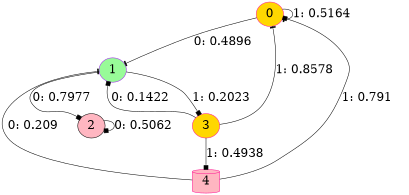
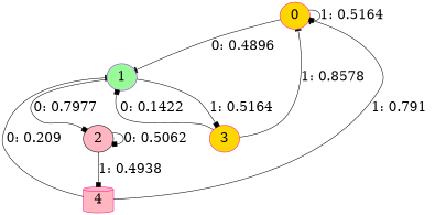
  digraph {
    node [color=deeppink fillcolor=gold fontsize=24 shape=ellipse style=filled]
    edge [arrowhead=box fontsize=24]
    0
    1 [color=purple fillcolor=palegreen]
    2 [color=black fillcolor=lightpink]
    3
    4 [fillcolor=lightpink shape=cylinder]
    0 -> 0 [arrowhead=tee label="1: 0.5164   "]
    0 -> 1 [arrowhead=tee label="0: 0.4896   "]
    1 -> 2 [label="0: 0.7977   "]
-   1 -> 3 [label="1: 0.2023   "]
+   1 -> 3 [label="1: 0.5164   "]
    2 -> 2 [label="0: 0.5062   "]
-   3 -> 4 [label="1: 0.4938   "]
+   2 -> 4 [label="1: 0.4938   "]
    3 -> 0 [arrowhead=tee label="1: 0.8578   "]
    3 -> 1 [label="0: 0.1422   "]
    4 -> 0 [label="1: 0.791    "]
    4 -> 1 [arrowhead=tee label="0: 0.209    "]
  }
